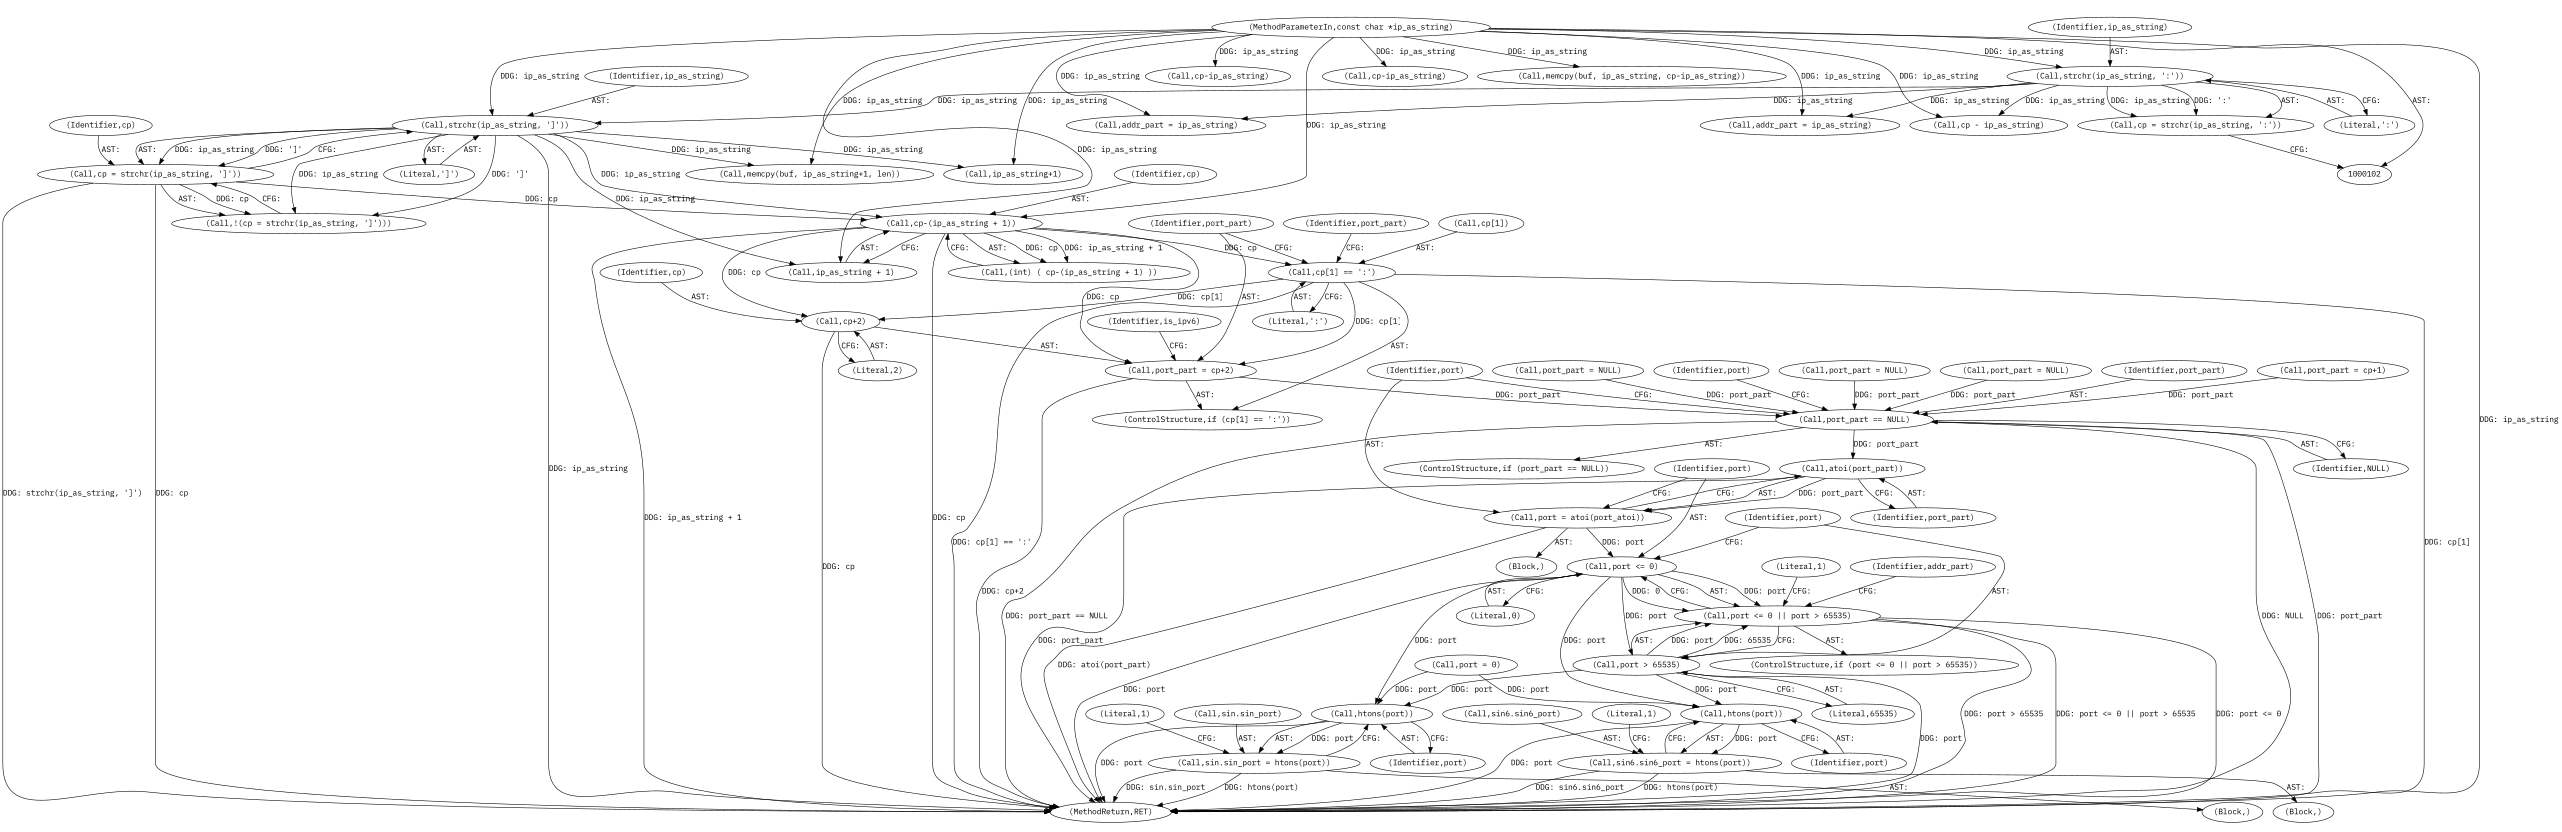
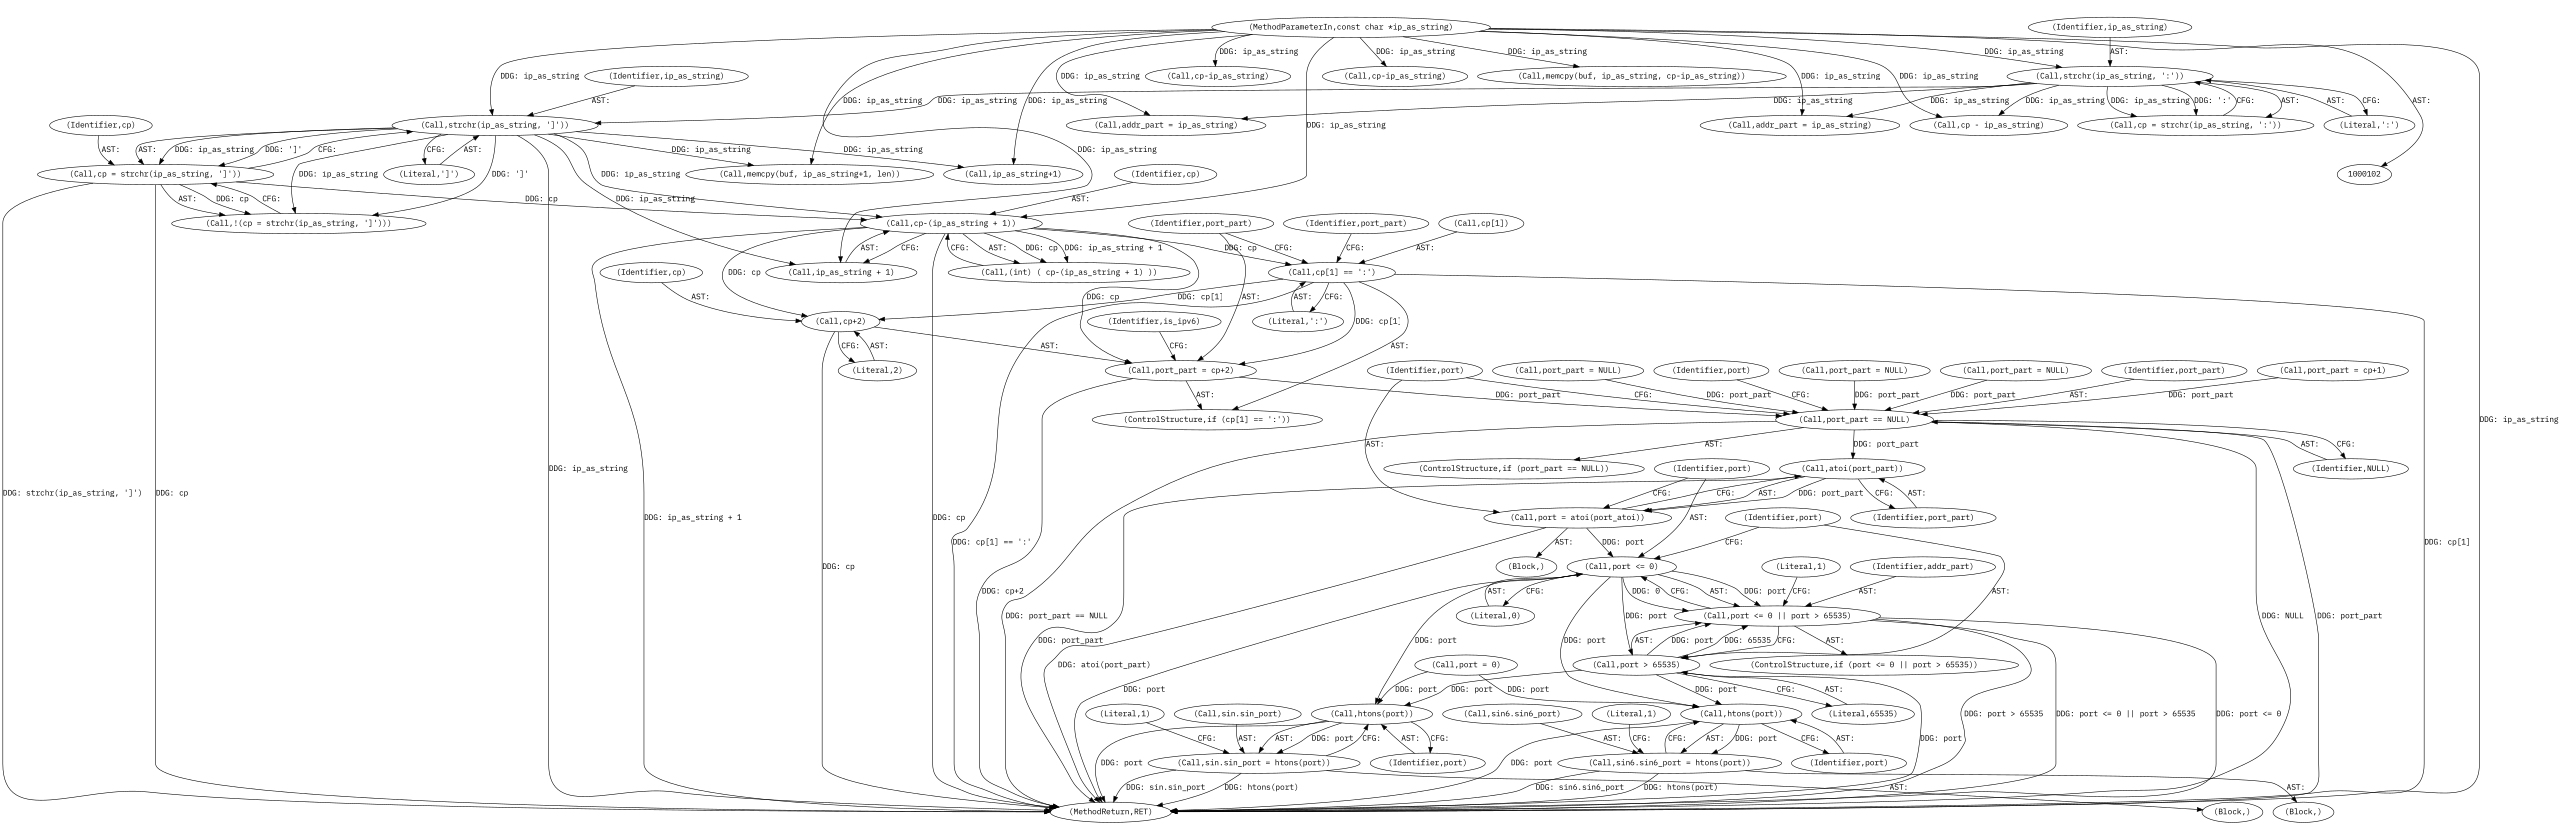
  digraph {
    fontname="IBM Plex Mono"
    node [fontname="IBM Plex Mono"]
    edge [fontname="IBM Plex Mono"]
    n1 [label="(Call,cp[1] == ':')"]
    n2 [label="(Call,port_part = cp+2)"]
    n3 [label="(Call,cp+2)"]
    n4 [label="(MethodReturn,RET)"]
    n5 [label="(Literal,':')"]
    n6 [label="(ControlStructure,if (cp[1] == ':'))"]
    n7 [label="(Call,port_part == NULL)"]
    n8 [label="(Literal,2)"]
    n9 [label="(Call,cp-(ip_as_string + 1))"]
    n10 [label="(Call,ip_as_string + 1)"]
    n11 [label="(Call,(int) ( cp-(ip_as_string + 1) ))"]
    n12 [label="(Call,cp = strchr(ip_as_string, ']'))"]
    n13 [label="(Call,strchr(ip_as_string, ']'))"]
    n14 [label="(Call,!(cp = strchr(ip_as_string, ']')))"]
    n15 [label="(Literal,']')"]
    n16 [label="(Call,ip_as_string+1)"]
    n17 [label="(Call,memcpy(buf, ip_as_string+1, len))"]
    n18 [label="(Call,strchr(ip_as_string, ':'))"]
    n19 [label="(Call,addr_part = ip_as_string)"]
    n20 [label="(Literal,':')"]
    n21 [label="(Call,addr_part = ip_as_string)"]
    n22 [label="(Call,cp = strchr(ip_as_string, ':'))"]
    n23 [label="(Call,cp - ip_as_string)"]
    n24 [label="(MethodParameterIn,const char *ip_as_string)"]
    n25 [label="(Call,cp-ip_as_string)"]
    n26 [label="(Call,cp-ip_as_string)"]
    n27 [label="(Call,memcpy(buf, ip_as_string, cp-ip_as_string))"]
    1000102
    n29 [label="(Call,atoi(port_part))"]
    n30 [label="(Identifier,NULL)"]
    n31 [label="(ControlStructure,if (port_part == NULL))"]
    n32 [label="(Call,port = atoi(port_atoi))"]
    n33 [label="(Identifier,port_part)"]
    n34 [label="(Call,port <= 0)"]
    n35 [label="(Block,)"]
    n36 [label="(Call,port <= 0 || port > 65535)"]
    n37 [label="(Call,port > 65535)"]
    n38 [label="(Call,htons(port))"]
    n39 [label="(Call,htons(port))"]
    n40 [label="(Literal,0)"]
    n41 [label="(ControlStructure,if (port <= 0 || port > 65535))"]
    n42 [label="(Literal,65535)"]
    n43 [label="(Call,sin6.sin6_port = htons(port))"]
    n44 [label="(Identifier,port)"]
    n45 [label="(Call,sin.sin_port = htons(port))"]
    n46 [label="(Identifier,port)"]
    n47 [label="(Block,)"]
    n48 [label="(Block,)"]
    n49 [label="(Identifier,cp)"]
    n50 [label="(Call,port = 0)"]
    n51 [label="(Identifier,port)"]
    n52 [label="(Identifier,port)"]
    n53 [label="(Identifier,port)"]
    n54 [label="(Identifier,port_part)"]
    n55 [label="(Identifier,port_part)"]
    n56 [label="(Call,cp[1])"]
    n57 [label="(Call,port_part = NULL)"]
    n58 [label="(Call,sin6.sin6_port)"]
    n59 [label="(Call,port_part = NULL)"]
    n60 [label="(Identifier,port_part)"]
    n61 [label="(Identifier,cp)"]
    n62 [label="(Literal,1)"]
    n63 [label="(Literal,1)"]
    n64 [label="(Identifier,ip_as_string)"]
    n65 [label="(Literal,1)"]
    n66 [label="(Identifier,addr_part)"]
    n67 [label="(Identifier,cp)"]
    n68 [label="(Call,sin.sin_port)"]
    n69 [label="(Call,port_part = cp+1)"]
    n70 [label="(Identifier,port)"]
    n71 [label="(Call,port_part = NULL)"]
    n72 [label="(Identifier,ip_as_string)"]
    n73 [label="(Identifier,is_ipv6)"]
    n1 -> n2 [label="DDG: cp[1]"]
    n1 -> n3 [label="DDG: cp[1]"]
    n1 -> n4 [label="DDG: cp[1] == ':'"]
    n1 -> n4 [label="DDG: cp[1]"]
    n1 -> n5 [label="CFG: "]
    n1 -> n6 [label="AST: "]
    n2 -> n4 [label="DDG: cp+2"]
    n2 -> n6 [label="AST: "]
    n2 -> n7 [label="DDG: port_part"]
    n3 -> n2 [label="AST: "]
    n3 -> n4 [label="DDG: cp"]
    n3 -> n8 [label="CFG: "]
    n5 -> n1 [label="AST: "]
    n7 -> n4 [label="DDG: port_part"]
    n7 -> n4 [label="DDG: port_part == NULL"]
    n7 -> n4 [label="DDG: NULL"]
    n7 -> n29 [label="DDG: port_part"]
    n7 -> n30 [label="CFG: "]
    n7 -> n31 [label="AST: "]
    n8 -> n3 [label="AST: "]
    n9 -> n1 [label="DDG: cp"]
    n9 -> n2 [label="DDG: cp"]
    n9 -> n3 [label="DDG: cp"]
    n9 -> n4 [label="DDG: ip_as_string + 1"]
    n9 -> n4 [label="DDG: cp"]
    n9 -> n10 [label="CFG: "]
    n9 -> n11 [label="AST: "]
    n9 -> n11 [label="DDG: cp"]
    n9 -> n11 [label="DDG: ip_as_string + 1"]
    n10 -> n9 [label="AST: "]
    n11 -> n9 [label="CFG: "]
    n12 -> n4 [label="DDG: strchr(ip_as_string, ']')"]
    n12 -> n4 [label="DDG: cp"]
    n12 -> n9 [label="DDG: cp"]
    n12 -> n13 [label="CFG: "]
    n12 -> n14 [label="AST: "]
    n12 -> n14 [label="DDG: cp"]
    n13 -> n4 [label="DDG: ip_as_string"]
    n13 -> n9 [label="DDG: ip_as_string"]
    n13 -> n10 [label="DDG: ip_as_string"]
    n13 -> n12 [label="AST: "]
    n13 -> n12 [label="DDG: ip_as_string"]
    n13 -> n12 [label="DDG: ']'"]
    n13 -> n14 [label="DDG: ip_as_string"]
    n13 -> n14 [label="DDG: ']'"]
-   n13 -> n15 [label="AST: "]
+   n13 -> n15 [label="CFG: "]
    n13 -> n16 [label="DDG: ip_as_string"]
    n13 -> n17 [label="DDG: ip_as_string"]
    n14 -> n12 [label="CFG: "]
    n15 -> n13 [label="AST: "]
    n18 -> n13 [label="DDG: ip_as_string"]
    n18 -> n19 [label="DDG: ip_as_string"]
    n18 -> n20 [label="CFG: "]
    n18 -> n21 [label="DDG: ip_as_string"]
    n18 -> n22 [label="AST: "]
    n18 -> n22 [label="DDG: ip_as_string"]
    n18 -> n22 [label="DDG: ':'"]
    n18 -> n23 [label="DDG: ip_as_string"]
    n20 -> n18 [label="AST: "]
-   n22 -> 1000102 [label="CFG: "]
+   n22 -> n18 [label="CFG: "]
    n24 -> n4 [label="DDG: ip_as_string"]
    n24 -> n9 [label="DDG: ip_as_string"]
    n24 -> n10 [label="DDG: ip_as_string"]
    n24 -> n13 [label="DDG: ip_as_string"]
    n24 -> n16 [label="DDG: ip_as_string"]
    n24 -> n17 [label="DDG: ip_as_string"]
    n24 -> n18 [label="DDG: ip_as_string"]
    n24 -> n19 [label="DDG: ip_as_string"]
    n24 -> n21 [label="DDG: ip_as_string"]
    n24 -> n23 [label="DDG: ip_as_string"]
    n24 -> n25 [label="DDG: ip_as_string"]
    n24 -> n26 [label="DDG: ip_as_string"]
    n24 -> n27 [label="DDG: ip_as_string"]
    n24 -> 1000102 [label="AST: "]
    n29 -> n4 [label="DDG: port_part"]
    n29 -> n32 [label="AST: "]
    n29 -> n32 [label="DDG: port_part"]
    n29 -> n33 [label="CFG: "]
    n30 -> n7 [label="AST: "]
    n32 -> n4 [label="DDG: atoi(port_part)"]
    n32 -> n29 [label="CFG: "]
    n32 -> n34 [label="DDG: port"]
    n32 -> n35 [label="AST: "]
    n33 -> n29 [label="AST: "]
    n34 -> n4 [label="DDG: port"]
    n34 -> n36 [label="AST: "]
    n34 -> n36 [label="DDG: port"]
    n34 -> n36 [label="DDG: 0"]
    n34 -> n37 [label="DDG: port"]
    n34 -> n38 [label="DDG: port"]
    n34 -> n39 [label="DDG: port"]
    n34 -> n40 [label="CFG: "]
    n36 -> n4 [label="DDG: port > 65535"]
    n36 -> n4 [label="DDG: port <= 0 || port > 65535"]
    n36 -> n4 [label="DDG: port <= 0"]
    n36 -> n34 [label="CFG: "]
    n36 -> n37 [label="CFG: "]
    n36 -> n41 [label="AST: "]
    n37 -> n4 [label="DDG: port"]
    n37 -> n36 [label="AST: "]
    n37 -> n36 [label="DDG: port"]
    n37 -> n36 [label="DDG: 65535"]
    n37 -> n38 [label="DDG: port"]
    n37 -> n39 [label="DDG: port"]
    n37 -> n42 [label="CFG: "]
    n38 -> n4 [label="DDG: port"]
    n38 -> n43 [label="AST: "]
    n38 -> n43 [label="DDG: port"]
    n38 -> n44 [label="CFG: "]
    n39 -> n4 [label="DDG: port"]
    n39 -> n45 [label="AST: "]
    n39 -> n45 [label="DDG: port"]
    n39 -> n46 [label="CFG: "]
    n40 -> n34 [label="AST: "]
    n42 -> n37 [label="AST: "]
    n43 -> n4 [label="DDG: htons(port)"]
    n43 -> n4 [label="DDG: sin6.sin6_port"]
    n43 -> n38 [label="CFG: "]
    n43 -> n47 [label="AST: "]
    n44 -> n38 [label="AST: "]
    n45 -> n4 [label="DDG: htons(port)"]
    n45 -> n4 [label="DDG: sin.sin_port"]
    n45 -> n39 [label="CFG: "]
    n45 -> n48 [label="AST: "]
    n46 -> n39 [label="AST: "]
    n49 -> n12 [label="AST: "]
    n50 -> n38 [label="DDG: port"]
    n50 -> n39 [label="DDG: port"]
    n51 -> n7 [label="CFG: "]
    n52 -> n7 [label="CFG: "]
    n52 -> n32 [label="AST: "]
    n53 -> n32 [label="CFG: "]
    n53 -> n34 [label="AST: "]
    n54 -> n1 [label="CFG: "]
    n55 -> n1 [label="CFG: "]
    n55 -> n2 [label="AST: "]
    n56 -> n1 [label="AST: "]
    n57 -> n7 [label="DDG: port_part"]
    n58 -> n43 [label="AST: "]
    n59 -> n7 [label="DDG: port_part"]
    n60 -> n7 [label="AST: "]
    n61 -> n3 [label="AST: "]
    n62 -> n43 [label="CFG: "]
    n63 -> n36 [label="CFG: "]
    n64 -> n18 [label="AST: "]
    n65 -> n45 [label="CFG: "]
-   n66 -> n36 [label="CFG: "]
+   n66 -> n36 [label="AST: "]
    n67 -> n9 [label="AST: "]
    n68 -> n45 [label="AST: "]
    n69 -> n7 [label="DDG: port_part"]
    n70 -> n34 [label="CFG: "]
    n70 -> n37 [label="AST: "]
    n71 -> n7 [label="DDG: port_part"]
    n72 -> n13 [label="AST: "]
    n73 -> n2 [label="CFG: "]
  }
